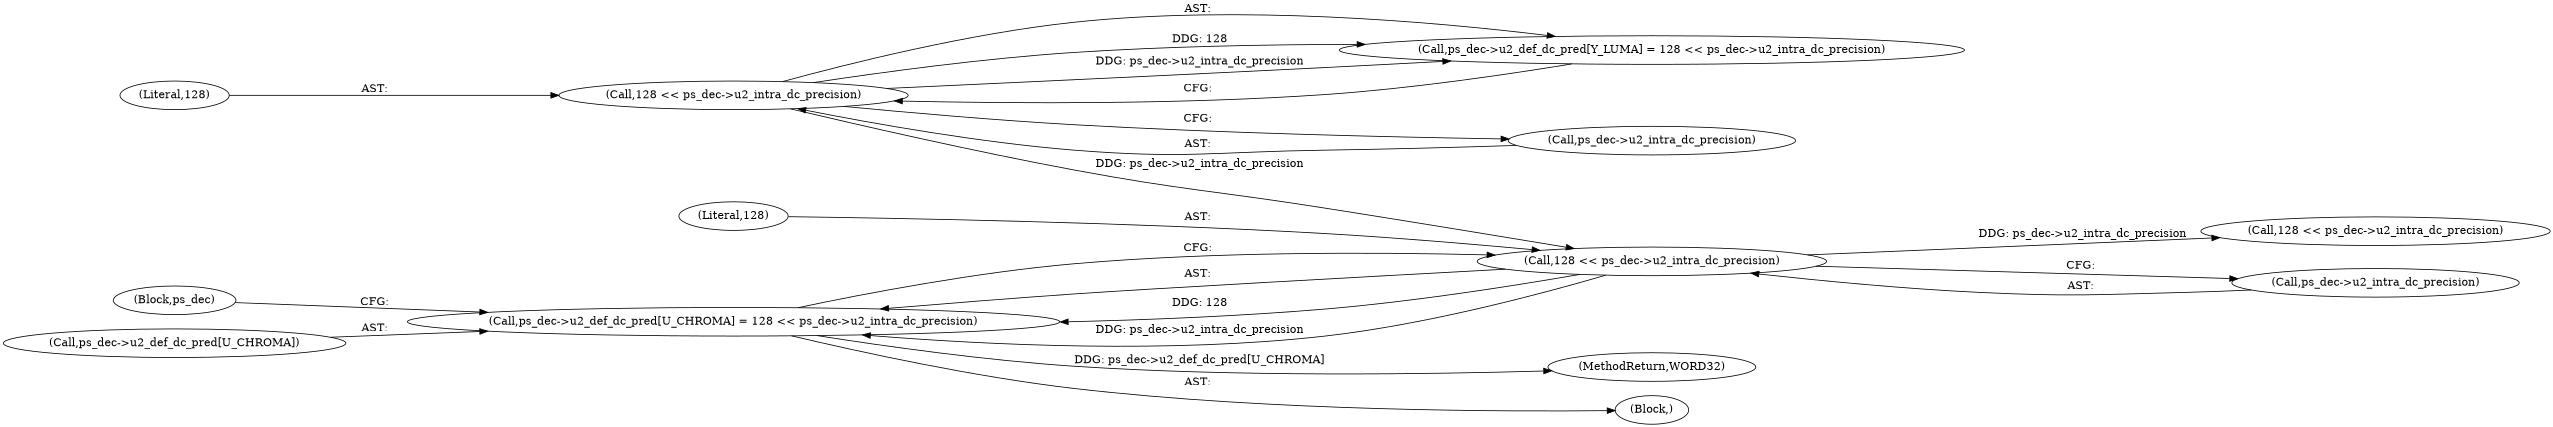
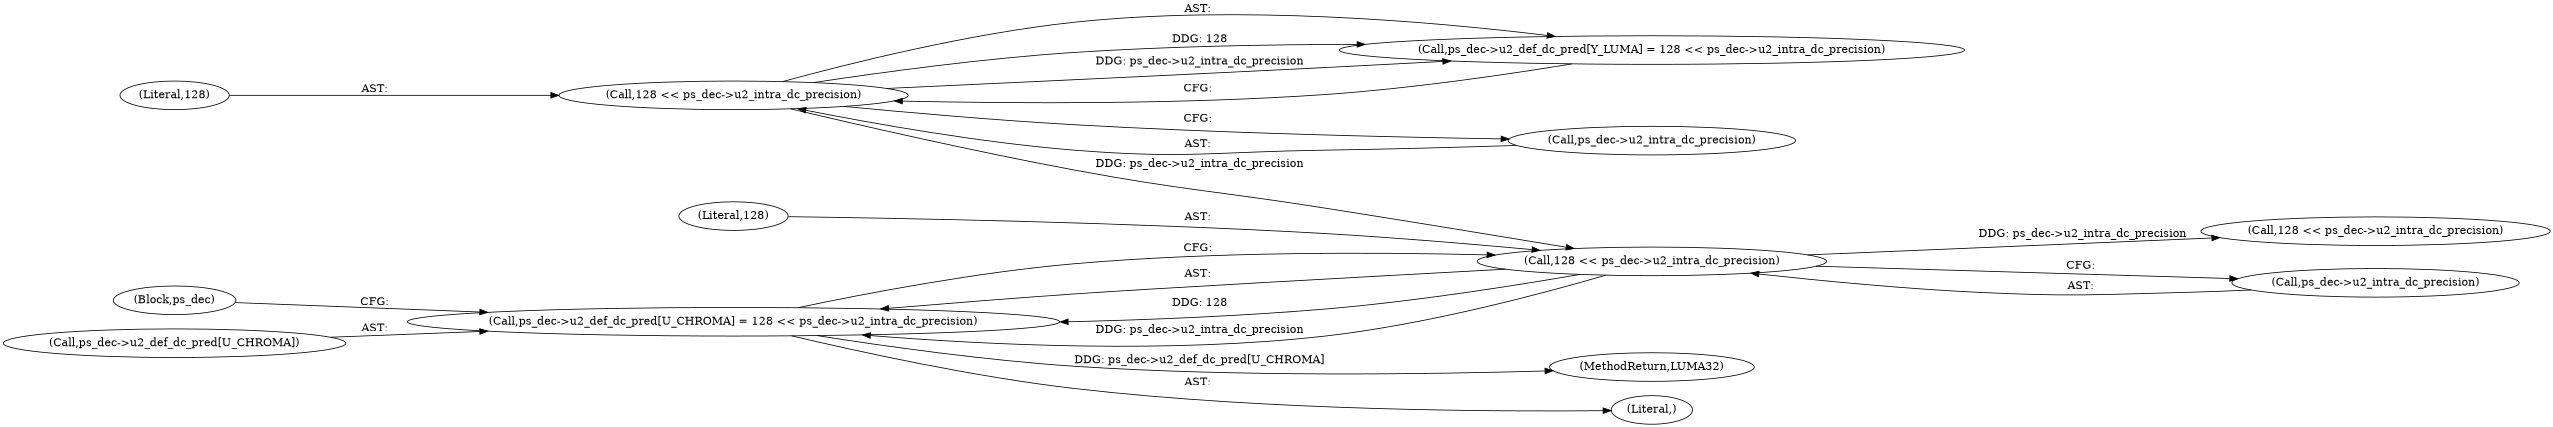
  digraph {
    rankdir=LR
    n1 [label="(Call,ps_dec->u2_def_dc_pred[U_CHROMA] = 128 << ps_dec->u2_intra_dc_precision)"]
    n2 [label="(Call,128 << ps_dec->u2_intra_dc_precision)"]
-   n3 [label="(MethodReturn,WORD32)"]
-   n4 [label="(Block,)"]
+   n3 [label="(MethodReturn,LUMA32)"]
+   n4 [label="(Literal,)"]
    n5 [label="(Call,128 << ps_dec->u2_intra_dc_precision)"]
    n6 [label="(Call,ps_dec->u2_intra_dc_precision)"]
    n7 [label="(Call,128 << ps_dec->u2_intra_dc_precision)"]
    n8 [label="(Call,ps_dec->u2_def_dc_pred[Y_LUMA] = 128 << ps_dec->u2_intra_dc_precision)"]
    n9 [label="(Call,ps_dec->u2_intra_dc_precision)"]
    n10 [label="(Literal,128)"]
    n11 [label="(Block,ps_dec)"]
    n12 [label="(Call,ps_dec->u2_def_dc_pred[U_CHROMA])"]
    n13 [label="(Literal,128)"]
    n1 -> n2 [label="CFG: "]
    n1 -> n3 [label="DDG: ps_dec->u2_def_dc_pred[U_CHROMA]"]
    n1 -> n4 [label="AST: "]
    n2 -> n1 [label="AST: "]
    n2 -> n1 [label="DDG: 128"]
    n2 -> n1 [label="DDG: ps_dec->u2_intra_dc_precision"]
    n2 -> n5 [label="DDG: ps_dec->u2_intra_dc_precision"]
    n2 -> n6 [label="CFG: "]
    n6 -> n2 [label="AST: "]
    n7 -> n2 [label="DDG: ps_dec->u2_intra_dc_precision"]
    n7 -> n8 [label="AST: "]
    n7 -> n8 [label="DDG: 128"]
    n7 -> n8 [label="DDG: ps_dec->u2_intra_dc_precision"]
    n7 -> n9 [label="CFG: "]
    n8 -> n7 [label="CFG: "]
    n9 -> n7 [label="AST: "]
    n10 -> n2 [label="AST: "]
    n11 -> n1 [label="CFG: "]
    n12 -> n1 [label="AST: "]
    n13 -> n7 [label="AST: "]
  }
